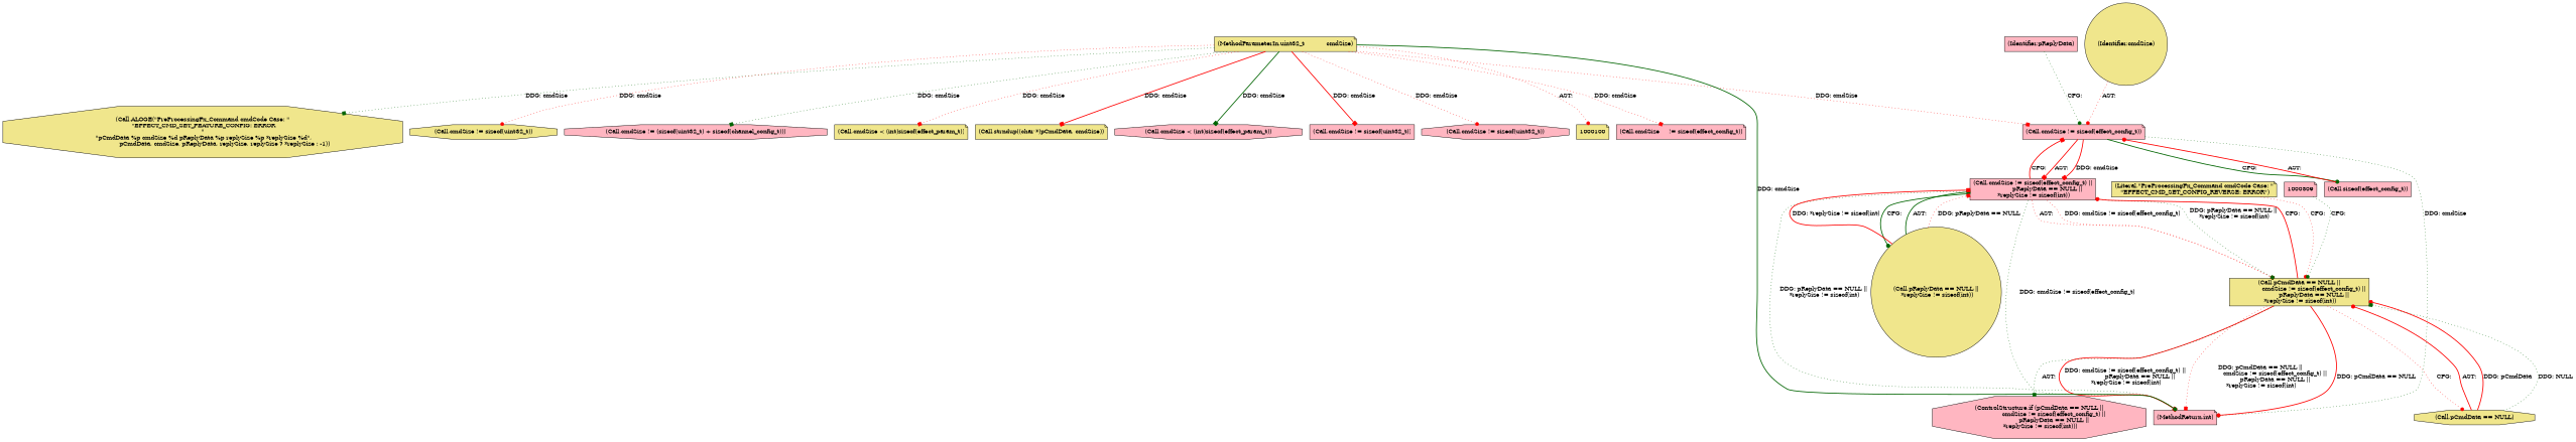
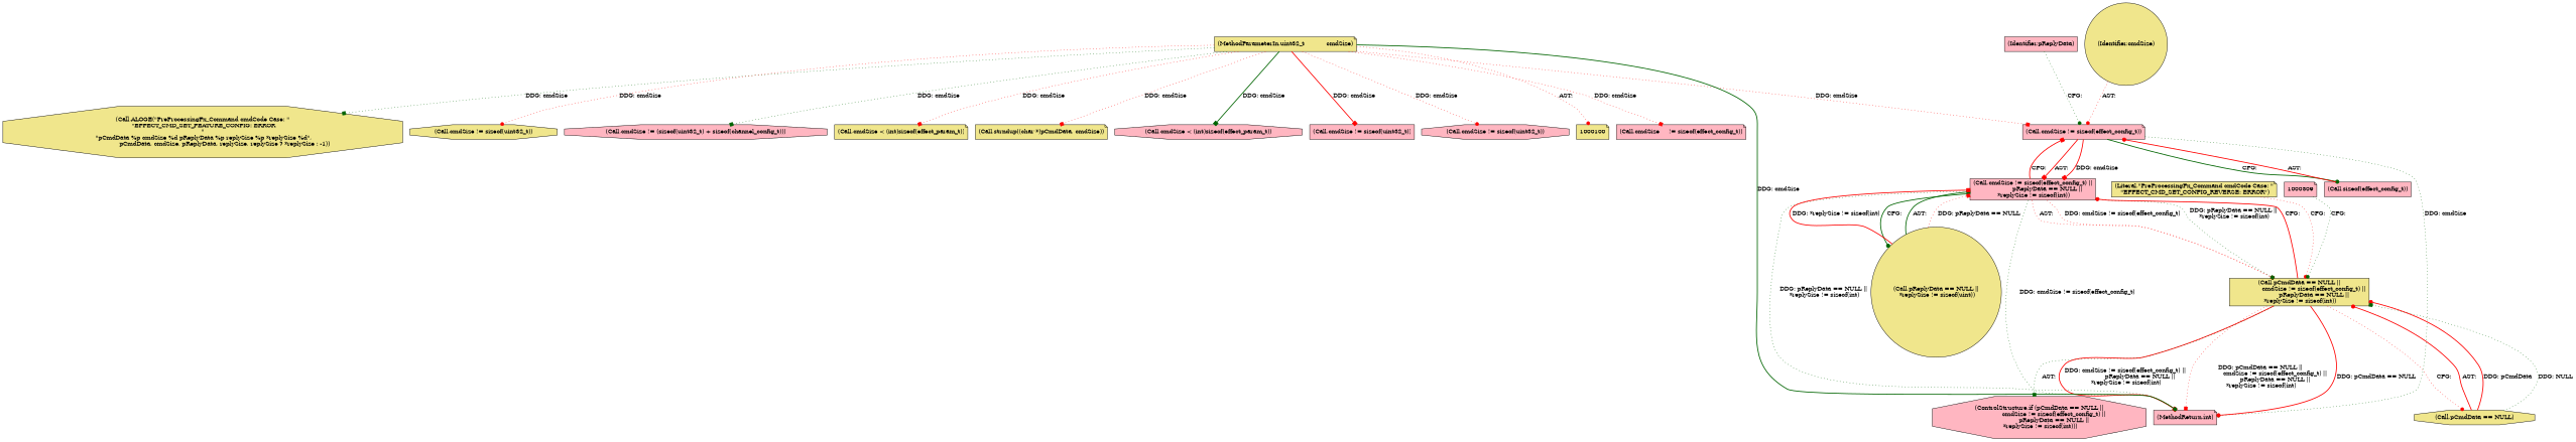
  digraph {
    node [fillcolor=lightpink shape=note style=filled]
    edge [arrowhead=dot color=red style=dotted]
    n1 [label="(Call,cmdSize != sizeof(effect_config_t))"]
    n2 [label="(Call,cmdSize != sizeof(effect_config_t) ||\n                pReplyData == NULL ||\n *replySize != sizeof(int))" shape=box]
    n3 [label="(MethodReturn,int)"]
    n4 [label="(Call,sizeof(effect_config_t))" shape=box]
    n5 [fillcolor=khaki label="(Call,pCmdData == NULL ||\n                cmdSize != sizeof(effect_config_t) ||\n                pReplyData == NULL ||\n *replySize != sizeof(int))" shape=box]
-   n6 [fillcolor=khaki label="(Call,pReplyData == NULL ||\n *replySize != sizeof(int))" shape=circle]
+   n6 [fillcolor=khaki label="(Call,pReplyData == NULL ||\n *replySize != sizeof(uint))" shape=circle]
    n7 [fillcolor=khaki label="(MethodParameterIn,uint32_t            cmdSize)"]
    n8 [label="(Call,cmdSize     != sizeof(effect_config_t))"]
    n9 [fillcolor=khaki label="(Call,ALOGE(\"PreProcessingFx_Command cmdCode Case: \"\n \"EFFECT_CMD_SET_FEATURE_CONFIG: ERROR\n\"\n \"pCmdData %p cmdSize %d pReplyData %p replySize %p *replySize %d\",\n                        pCmdData, cmdSize, pReplyData, replySize, replySize ? *replySize : -1))" shape=octagon]
    n10 [fillcolor=khaki label="(Call,cmdSize != sizeof(uint32_t))" shape=octagon]
    n11 [label="(Call,cmdSize != (sizeof(uint32_t) + sizeof(channel_config_t)))" shape=octagon]
    n12 [fillcolor=khaki label="(Call,cmdSize < (int)sizeof(effect_param_t))"]
    n13 [fillcolor=khaki label="(Call,strndup((char *)pCmdData, cmdSize))"]
    n14 [label="(Call,cmdSize < (int)sizeof(effect_param_t))" shape=octagon]
    n15 [label="(Call,cmdSize != sizeof(uint32_t))" shape=box]
    n16 [label="(Call,cmdSize != sizeof(uint32_t))" shape=octagon]
    1000100 [fillcolor=khaki]
    n18 [fillcolor=khaki label="(Call,pCmdData == NULL)" shape=octagon]
    n19 [label="(ControlStructure,if (pCmdData == NULL ||\n                cmdSize != sizeof(effect_config_t) ||\n                pReplyData == NULL ||\n *replySize != sizeof(int)))" shape=octagon]
    n20 [label="(Identifier,pReplyData)" shape=box]
    n21 [fillcolor=khaki label="(Literal,\"PreProcessingFx_Command cmdCode Case: \"\n \"EFFECT_CMD_SET_CONFIG_REVERSE: ERROR\")"]
    n22 [fillcolor=khaki label="(Identifier,cmdSize)" shape=circle]
    n23 [label=1000309]
    n1 -> n2 [arrowhead=box label="AST: " style=bold]
    n1 -> n2 [arrowhead=box label="DDG: cmdSize" style=bold]
    n1 -> n3 [color=darkgreen label="DDG: cmdSize"]
    n1 -> n4 [color=darkgreen label="CFG: " style=bold]
    n2 -> n1 [arrowhead=box label="CFG: " style=bold]
    n2 -> n3 [color=darkgreen label="DDG: pReplyData == NULL ||\n *replySize != sizeof(int)"]
    n2 -> n3 [color=darkgreen label="DDG: cmdSize != sizeof(effect_config_t)"]
    n2 -> n5 [label="AST: "]
    n2 -> n5 [label="DDG: cmdSize != sizeof(effect_config_t)"]
    n2 -> n5 [arrowhead=box color=darkgreen label="DDG: pReplyData == NULL ||\n *replySize != sizeof(int)"]
    n2 -> n6 [color=darkgreen label="CFG: " style=bold]
    n4 -> n1 [label="AST: " style=bold]
    n5 -> n2 [label="CFG: " style=bold]
    n5 -> n3 [label="DDG: pCmdData == NULL" style=bold]
    n5 -> n3 [arrowhead=box label="DDG: cmdSize != sizeof(effect_config_t) ||\n                pReplyData == NULL ||\n *replySize != sizeof(int)" style=bold]
    n5 -> n3 [arrowhead=box label="DDG: pCmdData == NULL ||\n                cmdSize != sizeof(effect_config_t) ||\n                pReplyData == NULL ||\n *replySize != sizeof(int)"]
    n5 -> n18 [label="CFG: "]
    n5 -> n19 [arrowhead=box color=darkgreen label="AST: "]
    n6 -> n2 [arrowhead=box color=darkgreen label="AST: " style=bold]
    n6 -> n2 [arrowhead=box label="DDG: pReplyData == NULL"]
    n6 -> n2 [arrowhead=box label="DDG: *replySize != sizeof(int)" style=bold]
    n7 -> n1 [arrowhead=box label="DDG: cmdSize"]
    n7 -> n3 [color=darkgreen label="DDG: cmdSize" style=bold]
    n7 -> n8 [arrowhead=box label="DDG: cmdSize"]
    n7 -> n9 [arrowhead=box color=darkgreen label="DDG: cmdSize"]
    n7 -> n10 [label="DDG: cmdSize"]
    n7 -> n11 [arrowhead=box color=darkgreen label="DDG: cmdSize"]
    n7 -> n12 [arrowhead=box label="DDG: cmdSize"]
-   n7 -> n13 [arrowhead=box label="DDG: cmdSize" style=bold]
+   n7 -> n13 [arrowhead=box label="DDG: cmdSize"]
    n7 -> n14 [arrowhead=box color=darkgreen label="DDG: cmdSize" style=bold]
    n7 -> n15 [arrowhead=box label="DDG: cmdSize" style=bold]
    n7 -> n16 [label="DDG: cmdSize"]
    n7 -> 1000100 [label="AST: "]
    n18 -> n5 [label="AST: " style=bold]
    n18 -> n5 [label="DDG: pCmdData" style=bold]
    n18 -> n5 [arrowhead=box color=darkgreen label="DDG: NULL"]
    n20 -> n1 [color=darkgreen label="CFG: "]
    n21 -> n5 [label="CFG: "]
    n22 -> n1 [label="AST: "]
    n23 -> n5 [color=darkgreen label="CFG: "]
  }
